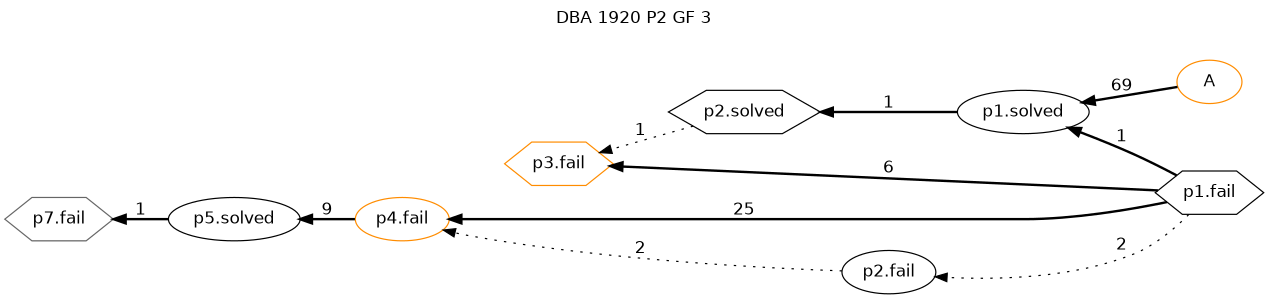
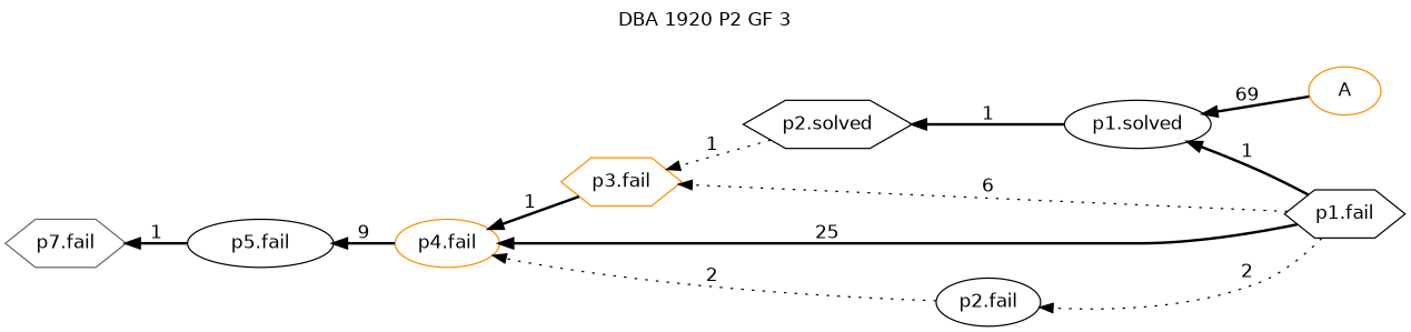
  digraph {
    fontname="DejaVu Sans"
    label=" DBA 1920 P2 GF 3 "
    labelloc=tl
    rankdir=RL
    node [color=black fontname="DejaVu Sans" shape=ellipse]
    edge [fontname="DejaVu Sans" style=bold]
    n1 [color=darkorange label=A]
    n2 [label="p1.solved"]
    n3 [label="p1.fail" shape=hexagon]
    n4 [color=darkorange label="p4.fail"]
    n5 [label="p2.fail"]
    n6 [color=darkorange label="p3.fail" shape=hexagon]
-   n7 [label="p5.solved"]
+   n7 [label="p5.fail"]
    n8 [label="p2.solved" shape=hexagon]
    n9 [color=gray40 label="p7.fail" shape=hexagon]
    n1 -> n2 [label=69]
    n2 -> n8 [label=1]
    n3 -> n2 [label=1]
    n3 -> n4 [label=25]
    n3 -> n5 [label=2 style=dotted]
-   n3 -> n6 [label=6]
+   n3 -> n6 [label=6 style=dotted]
    n4 -> n7 [label=9]
    n5 -> n4 [label=2 style=dotted]
+   n6 -> n4 [label=1]
    n7 -> n9 [label=1]
    n8 -> n6 [label=1 style=dotted]
  }
